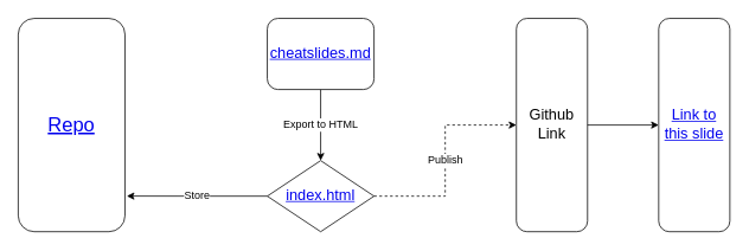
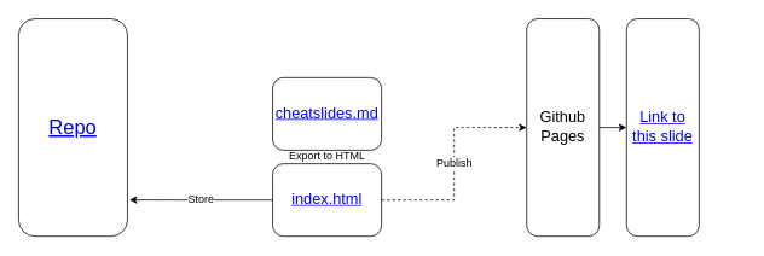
  <mxCell id="0" />
  <mxCell id="1" parent="0" />
  <mxCell id="2" value="&lt;a href=&quot;https://github.com/vainiusd/marp-cheatslides&quot;&gt;Repo&lt;/a&gt;" style="rounded=1;whiteSpace=wrap;html=1;fontSize=22;fillColor=#FFFFFF;gradientColor=none;gradientDirection=south;" parent="1" vertex="1"><mxGeometry x="20" y="20" width="120" height="240" as="geometry" /></mxCell>
  <mxCell id="3" value="Export to HTML" style="edgeStyle=orthogonalEdgeStyle;rounded=0;orthogonalLoop=1;jettySize=auto;html=1;fontSize=12;" parent="1" source="4" target="5" edge="1"><mxGeometry relative="1" as="geometry" /></mxCell>
- <mxCell id="4" value="&lt;a href=&quot;https://github.com/vainiusd/marp-cheatslides/blob/main/cheatslides.md?plain=1&quot;&gt;cheatslides.md&lt;/a&gt;" style="rounded=1;whiteSpace=wrap;html=1;fontSize=17;fillColor=#FFFFFF;gradientColor=none;gradientDirection=south;" parent="1" vertex="1"><mxGeometry x="300" y="20" width="120" height="80" as="geometry" /></mxCell>
- <mxCell id="5" value="&lt;a href=&quot;https://vainiusd.github.io/marp-cheatslides/&quot;&gt;index.html&lt;/a&gt;" style="rhombus;whiteSpace=wrap;html=1;fontSize=17;fillColor=#FFFFFF;gradientColor=none;gradientDirection=south;" parent="1" vertex="1"><mxGeometry x="300" y="180" width="120" height="80" as="geometry" /></mxCell>
+ <mxCell id="4" value="&lt;a href=&quot;https://github.com/vainiusd/marp-cheatslides/blob/main/cheatslides.md?plain=1&quot;&gt;cheatslides.md&lt;/a&gt;" style="rounded=1;whiteSpace=wrap;html=1;fontSize=17;fillColor=#FFFFFF;gradientColor=none;gradientDirection=south;" parent="1" vertex="1"><mxGeometry x="300" y="85" width="120" height="80" as="geometry" /></mxCell>
+ <mxCell id="5" value="&lt;a href=&quot;https://vainiusd.github.io/marp-cheatslides/&quot;&gt;index.html&lt;/a&gt;" style="rounded=1;whiteSpace=wrap;html=1;fontSize=17;fillColor=#FFFFFF;gradientColor=none;gradientDirection=south;" parent="1" vertex="1"><mxGeometry x="300" y="180" width="120" height="80" as="geometry" /></mxCell>
  <mxCell id="6" value="Store" style="edgeStyle=orthogonalEdgeStyle;rounded=0;orthogonalLoop=1;jettySize=auto;html=1;fontSize=12;entryX=1.017;entryY=0.833;entryDx=0;entryDy=0;entryPerimeter=0;exitX=0;exitY=0.5;exitDx=0;exitDy=0;" parent="1" source="5" target="2" edge="1"><mxGeometry relative="1" as="geometry"><mxPoint x="230" y="180" as="sourcePoint" /><mxPoint x="330" y="190" as="targetPoint" /></mxGeometry></mxCell>
- <mxCell id="7" value="Github Link" style="rounded=1;whiteSpace=wrap;html=1;fontSize=17;fillColor=#FFFFFF;gradientColor=none;gradientDirection=south;" parent="1" vertex="1"><mxGeometry x="580" y="20" width="80" height="240" as="geometry" /></mxCell>
+ <mxCell id="7" value="Github Pages" style="rounded=1;whiteSpace=wrap;html=1;fontSize=17;fillColor=#FFFFFF;gradientColor=none;gradientDirection=south;" parent="1" vertex="1"><mxGeometry x="580" y="20" width="80" height="240" as="geometry" /></mxCell>
  <mxCell id="8" value="Publish" style="edgeStyle=orthogonalEdgeStyle;rounded=0;orthogonalLoop=1;jettySize=auto;html=1;fontSize=12;entryX=0;entryY=0.5;entryDx=0;entryDy=0;exitX=1;exitY=0.5;exitDx=0;exitDy=0;dashed=1;" parent="1" source="5" target="7" edge="1"><mxGeometry relative="1" as="geometry"><mxPoint x="310" y="230" as="sourcePoint" /><mxPoint x="192.04" y="229.92" as="targetPoint" /></mxGeometry></mxCell>
- <mxCell id="9" value="&lt;a href=&quot;https://vainiusd.github.io/marp-cheatslides/#drawio-iframes&quot;&gt;Link to this slide&lt;/a&gt;" style="rounded=1;whiteSpace=wrap;html=1;fontSize=17;fillColor=#FFFFFF;gradientColor=none;gradientDirection=south;" parent="1" vertex="1"><mxGeometry x="740" y="20" width="80" height="240" as="geometry" /></mxCell>
+ <mxCell id="9" value="&lt;a href=&quot;https://vainiusd.github.io/marp-cheatslides/#drawio-iframes&quot;&gt;Link to this slide&lt;/a&gt;" style="rounded=1;whiteSpace=wrap;html=1;fontSize=17;fillColor=#FFFFFF;gradientColor=none;gradientDirection=south;" parent="1" vertex="1"><mxGeometry x="690" y="20" width="80" height="240" as="geometry" /></mxCell>
  <mxCell id="10" value="" style="edgeStyle=orthogonalEdgeStyle;rounded=0;orthogonalLoop=1;jettySize=auto;html=1;fontSize=12;entryX=0;entryY=0.5;entryDx=0;entryDy=0;exitX=1;exitY=0.5;exitDx=0;exitDy=0;" parent="1" source="7" target="9" edge="1"><mxGeometry relative="1" as="geometry"><mxPoint x="680" y="150" as="sourcePoint" /><mxPoint x="590" y="150" as="targetPoint" /></mxGeometry></mxCell>
